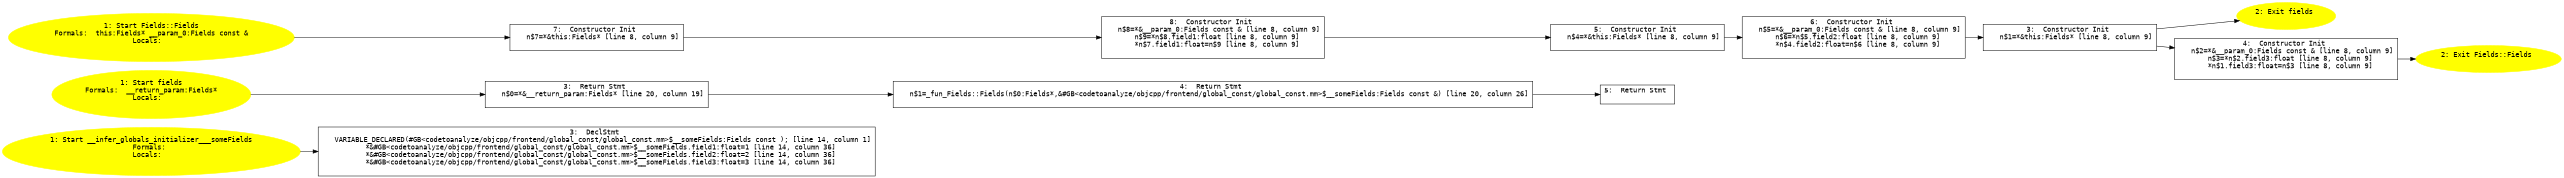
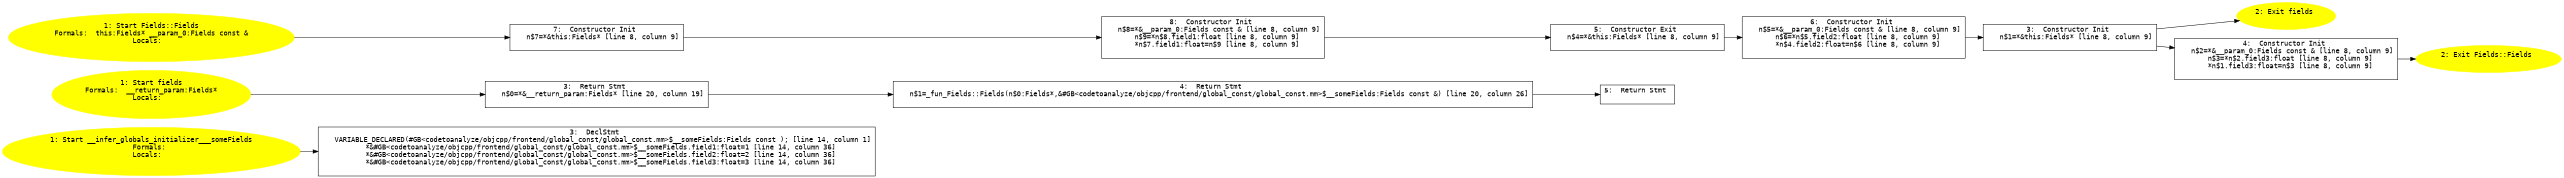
  digraph {
    fontname="DejaVu Sans Mono"
    rankdir=LR
    node [fontname="DejaVu Sans Mono" shape=box]
    edge [fontname="DejaVu Sans Mono"]
    n1 [color=yellow label="1: Start __infer_globals_initializer___someFields\nFormals: \nLocals:  \n  " style=filled shape=""]
    n2 [label="3:  DeclStmt \n   VARIABLE_DECLARED(#GB<codetoanalyze/objcpp/frontend/global_const/global_const.mm>$__someFields:Fields const ); [line 14, column 1]\n  *&#GB<codetoanalyze/objcpp/frontend/global_const/global_const.mm>$__someFields.field1:float=1 [line 14, column 36]\n  *&#GB<codetoanalyze/objcpp/frontend/global_const/global_const.mm>$__someFields.field2:float=2 [line 14, column 36]\n  *&#GB<codetoanalyze/objcpp/frontend/global_const/global_const.mm>$__someFields.field3:float=3 [line 14, column 36]\n "]
    n3 [color=yellow label="1: Start fields\nFormals:  __return_param:Fields*\nLocals:  \n  " style=filled shape=""]
    n4 [label="3:  Return Stmt \n   n$0=*&__return_param:Fields* [line 20, column 19]\n "]
    n5 [label="4:  Return Stmt \n   n$1=_fun_Fields::Fields(n$0:Fields*,&#GB<codetoanalyze/objcpp/frontend/global_const/global_const.mm>$__someFields:Fields const &) [line 20, column 26]\n "]
    n6 [label="5:  Return Stmt \n  "]
    n7 [color=yellow label="2: Exit fields \n  " style=filled shape=""]
    n8 [color=yellow label="1: Start Fields::Fields\nFormals:  this:Fields* __param_0:Fields const &\nLocals:  \n  " style=filled shape=""]
    n9 [label="7:  Constructor Init \n   n$7=*&this:Fields* [line 8, column 9]\n "]
    n10 [label="8:  Constructor Init \n   n$8=*&__param_0:Fields const & [line 8, column 9]\n  n$9=*n$8.field1:float [line 8, column 9]\n  *n$7.field1:float=n$9 [line 8, column 9]\n "]
-   n11 [label="5:  Constructor Init \n   n$4=*&this:Fields* [line 8, column 9]\n "]
+   n11 [label="5:  Constructor Exit \n   n$4=*&this:Fields* [line 8, column 9]\n "]
    n12 [color=yellow label="2: Exit Fields::Fields \n  " style=filled shape=""]
    n13 [label="3:  Constructor Init \n   n$1=*&this:Fields* [line 8, column 9]\n "]
    n14 [label="4:  Constructor Init \n   n$2=*&__param_0:Fields const & [line 8, column 9]\n  n$3=*n$2.field3:float [line 8, column 9]\n  *n$1.field3:float=n$3 [line 8, column 9]\n "]
    n15 [label="6:  Constructor Init \n   n$5=*&__param_0:Fields const & [line 8, column 9]\n  n$6=*n$5.field2:float [line 8, column 9]\n  *n$4.field2:float=n$6 [line 8, column 9]\n "]
    n1 -> n2
    n3 -> n4
    n4 -> n5
    n5 -> n6
    n8 -> n9
    n9 -> n10
    n10 -> n11
    n11 -> n15
    n13 -> n7
    n13 -> n14
    n14 -> n12
    n15 -> n13
  }
